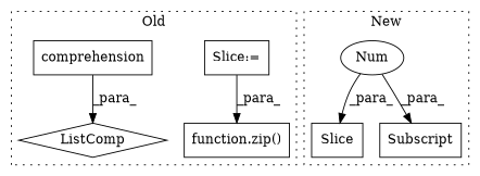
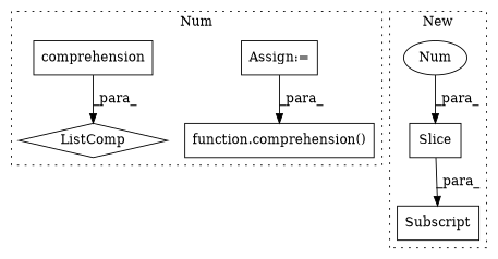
  digraph {
    node [l=3 shape=box]
-   n1 [a=75 l="4,1" label="function.zip()" s="2963,2984"]
-   n2 [a=68 label="Slice:=" s=2820]
+   n1 [a=75 l="4,1" label="function.comprehension()" s="2963,2984"]
+   n2 [a=68 label="Assign:=" s=2820]
    n3 [a=106 l=54 label=ListComp s=2823 shape=diamond]
    n4 [a=45 label=comprehension s=2857]
    n5 [a=80 l=1 label=Slice s=3496]
    n6 [a=76 l=2 label=Num s=3498 shape=ellipse]
    n7 [a=63 l="16,0" label=Subscript s="3485,0"]
    subgraph cluster_1 {
-     label=Old
+     label=Num
      style=dotted
      n1
      n2
      n3
      n4
    }
    subgraph cluster_2 {
      label=New
      style=dotted
      n5
      n6
      n7
    }
    n2 -> n1 [label=_para_]
    n4 -> n3 [label=_para_]
-   n6 -> n7 [label=_para_]
+   n5 -> n7 [label=_para_]
    n6 -> n5 [label=_para_]
  }
